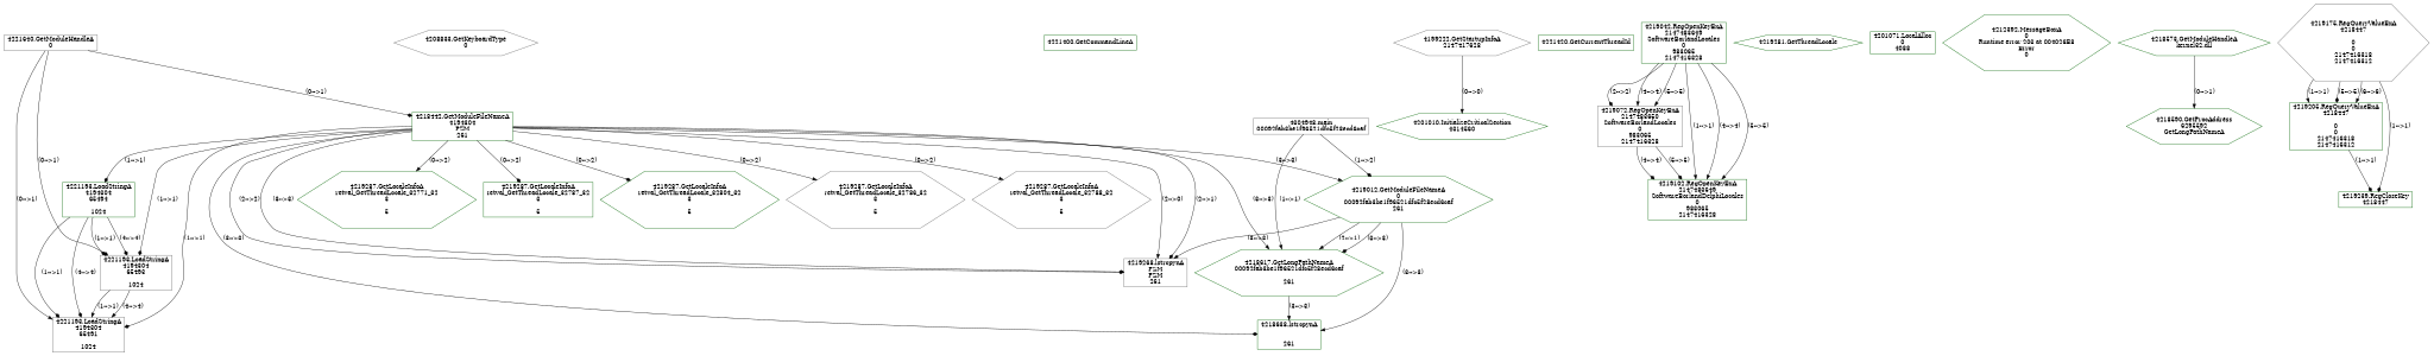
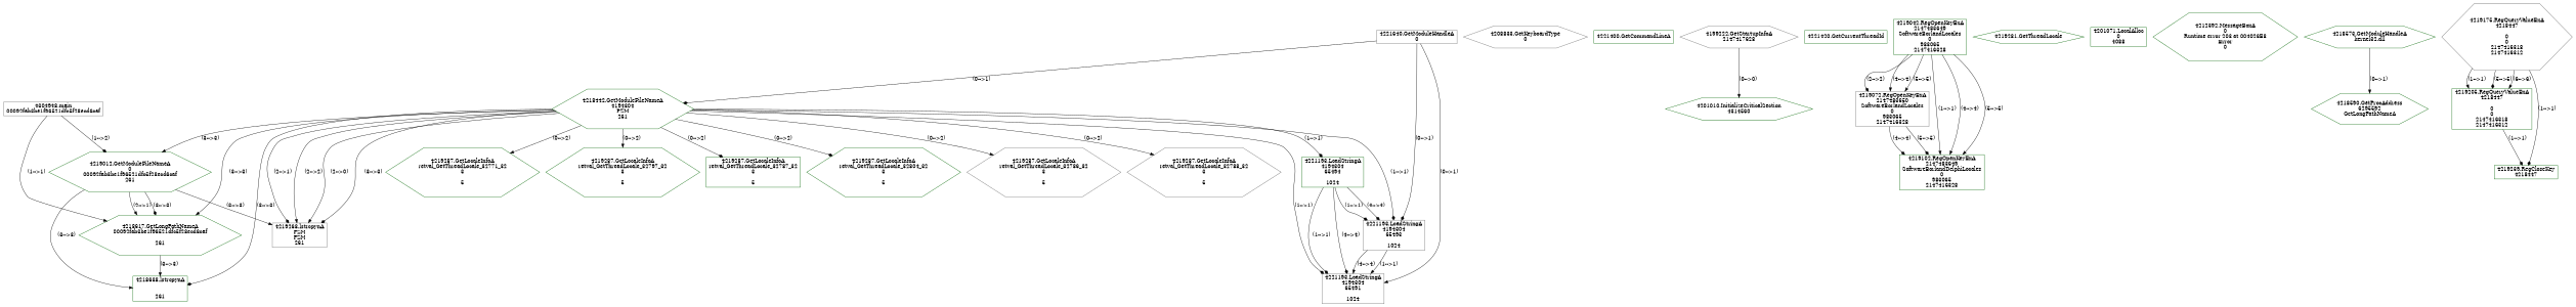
  digraph {
    node [color=darkgreen shape=box]
    edge [arrowhead=normal]
    n1 [color=gray40 label="4304948.main\n00092fab3be1f96521dfc5f28ecd6caf"]
    n2 [label="4219012.GetModuleFileNameA\n0\n00092fab3be1f96521dfc5f28ecd6caf\n261" shape=hexagon]
    n3 [label="4218617.GetLongPathNameA\n00092fab3be1f96521dfc5f28ecd6caf\n\n261" shape=hexagon]
    n4 [color=gray40 label="4219268.lstrcpynA\nPZM\nPZM\n261"]
    n5 [label="4218638.lstrcpynA\n\n\n261"]
    n6 [color=gray40 label="4221640.GetModuleHandleA\n0"]
-   n7 [label="4218442.GetModuleFileNameA\n4194304\nPZM\n261"]
+   n7 [label="4218442.GetModuleFileNameA\n4194304\nPZM\n261" shape=hexagon]
    n8 [color=gray40 label="4221193.LoadStringA\n4194304\n65493\n\n1024"]
    n9 [color=gray40 label="4221193.LoadStringA\n4194304\n65491\n\n1024"]
    n10 [label="4221193.LoadStringA\n4194304\n65494\n\n1024"]
    n11 [label="4219287.GetLocaleInfoA\nretval_GetThreadLocale_32771_32\n3\n\n5" shape=hexagon]
+   n12 [label="4219287.GetLocaleInfoA\nretval_GetThreadLocale_32797_32\n3\n\n5" shape=hexagon]
    n13 [label="4219287.GetLocaleInfoA\nretval_GetThreadLocale_32787_32\n3\n\n5"]
    n14 [label="4219287.GetLocaleInfoA\nretval_GetThreadLocale_32804_32\n3\n\n5" shape=hexagon]
    n15 [color=gray40 label="4219287.GetLocaleInfoA\nretval_GetThreadLocale_32786_32\n3\n\n5" shape=hexagon]
    n16 [color=gray40 label="4219287.GetLocaleInfoA\nretval_GetThreadLocale_32788_32\n3\n\n5" shape=hexagon]
    n17 [color=gray40 label="4208833.GetKeyboardType\n0" shape=hexagon]
    n18 [label="4221400.GetCommandLineA\n"]
    n19 [color=gray40 label="4199222.GetStartupInfoA\n2147417628" shape=hexagon]
    n20 [label="4201010.InitializeCriticalSection\n4314560" shape=hexagon]
    n21 [label="4221420.GetCurrentThreadId\n"]
    n22 [label="4219042.RegOpenKeyExA\n2147483649\nSoftware\Borland\Locales\n0\n983065\n2147416328"]
    n23 [color=gray40 label="4219072.RegOpenKeyExA\n2147483650\nSoftware\Borland\Locales\n0\n983065\n2147416328"]
    n24 [label="4219102.RegOpenKeyExA\n2147483649\nSoftware\Borland\Delphi\Locales\n0\n983065\n2147416328"]
    n25 [label="4219281.GetThreadLocale\n" shape=hexagon]
    n26 [label="4201071.LocalAlloc\n0\n4088"]
    n27 [label="4212392.MessageBoxA\n0\nRuntime error 203 at 004026E8\nError\n0" shape=hexagon]
    n28 [label="4218573.GetModuleHandleA\nkernel32.dll" shape=hexagon]
    n29 [label="4218590.GetProcAddress\n6295592\nGetLongPathNameA" shape=hexagon]
    n30 [color=gray40 label="4219175.RegQueryValueExA\n4218447\n\n0\n0\n2147416318\n2147416312" shape=hexagon]
    n31 [label="4219205.RegQueryValueExA\n4218447\n\n0\n0\n2147416318\n2147416312"]
    n32 [label="4219239.RegCloseKey\n4218447"]
    n1 -> n2 [arrowhead=diamond label="(1-->2)"]
    n1 -> n3 [label="(1-->1)"]
    n2 -> n3 [label="(2-->1)"]
    n2 -> n3 [arrowhead=diamond label="(3-->3)"]
    n2 -> n4 [label="(3-->3)"]
    n2 -> n5 [label="(3-->3)"]
    n3 -> n5 [label="(3-->3)"]
    n6 -> n7 [arrowhead=diamond label="(0-->1)"]
    n6 -> n8 [arrowhead=diamond label="(0-->1)"]
    n6 -> n9 [label="(0-->1)"]
    n7 -> n2 [label="(3-->3)"]
    n7 -> n3 [label="(3-->3)"]
    n7 -> n4 [arrowhead=diamond label="(2-->1)"]
    n7 -> n4 [label="(2-->2)"]
    n7 -> n4 [arrowhead=diamond label="(3-->3)"]
    n7 -> n4 [label="(2-->0)"]
    n7 -> n5 [arrowhead=diamond label="(3-->3)"]
    n7 -> n8 [arrowhead=diamond label="(1-->1)"]
    n7 -> n9 [arrowhead=diamond label="(1-->1)"]
    n7 -> n10 [arrowhead=diamond label="(1-->1)"]
    n7 -> n11 [label="(0-->2)"]
+   n7 -> n12 [label="(0-->2)"]
    n7 -> n13 [arrowhead=diamond label="(0-->2)"]
    n7 -> n14 [arrowhead=diamond label="(0-->2)"]
    n7 -> n15 [label="(0-->2)"]
    n7 -> n16 [label="(0-->2)"]
    n8 -> n9 [label="(1-->1)"]
    n8 -> n9 [label="(4-->4)"]
    n10 -> n8 [arrowhead=diamond label="(1-->1)"]
    n10 -> n8 [arrowhead=diamond label="(4-->4)"]
    n10 -> n9 [arrowhead=diamond label="(1-->1)"]
    n10 -> n9 [arrowhead=diamond label="(4-->4)"]
    n19 -> n20 [label="(0-->0)"]
    n22 -> n23 [arrowhead=diamond label="(2-->2)"]
    n22 -> n23 [label="(4-->4)"]
    n22 -> n23 [label="(5-->5)"]
    n22 -> n24 [label="(1-->1)"]
    n22 -> n24 [label="(4-->4)"]
    n22 -> n24 [label="(5-->5)"]
    n23 -> n24 [arrowhead=diamond label="(4-->4)"]
    n23 -> n24 [arrowhead=diamond label="(5-->5)"]
    n28 -> n29 [label="(0-->1)"]
    n30 -> n31 [label="(1-->1)"]
    n30 -> n31 [arrowhead=diamond label="(5-->5)"]
    n30 -> n31 [label="(6-->6)"]
    n30 -> n32 [arrowhead=diamond label="(1-->1)"]
    n31 -> n32 [arrowhead=diamond label="(1-->1)"]
  }
